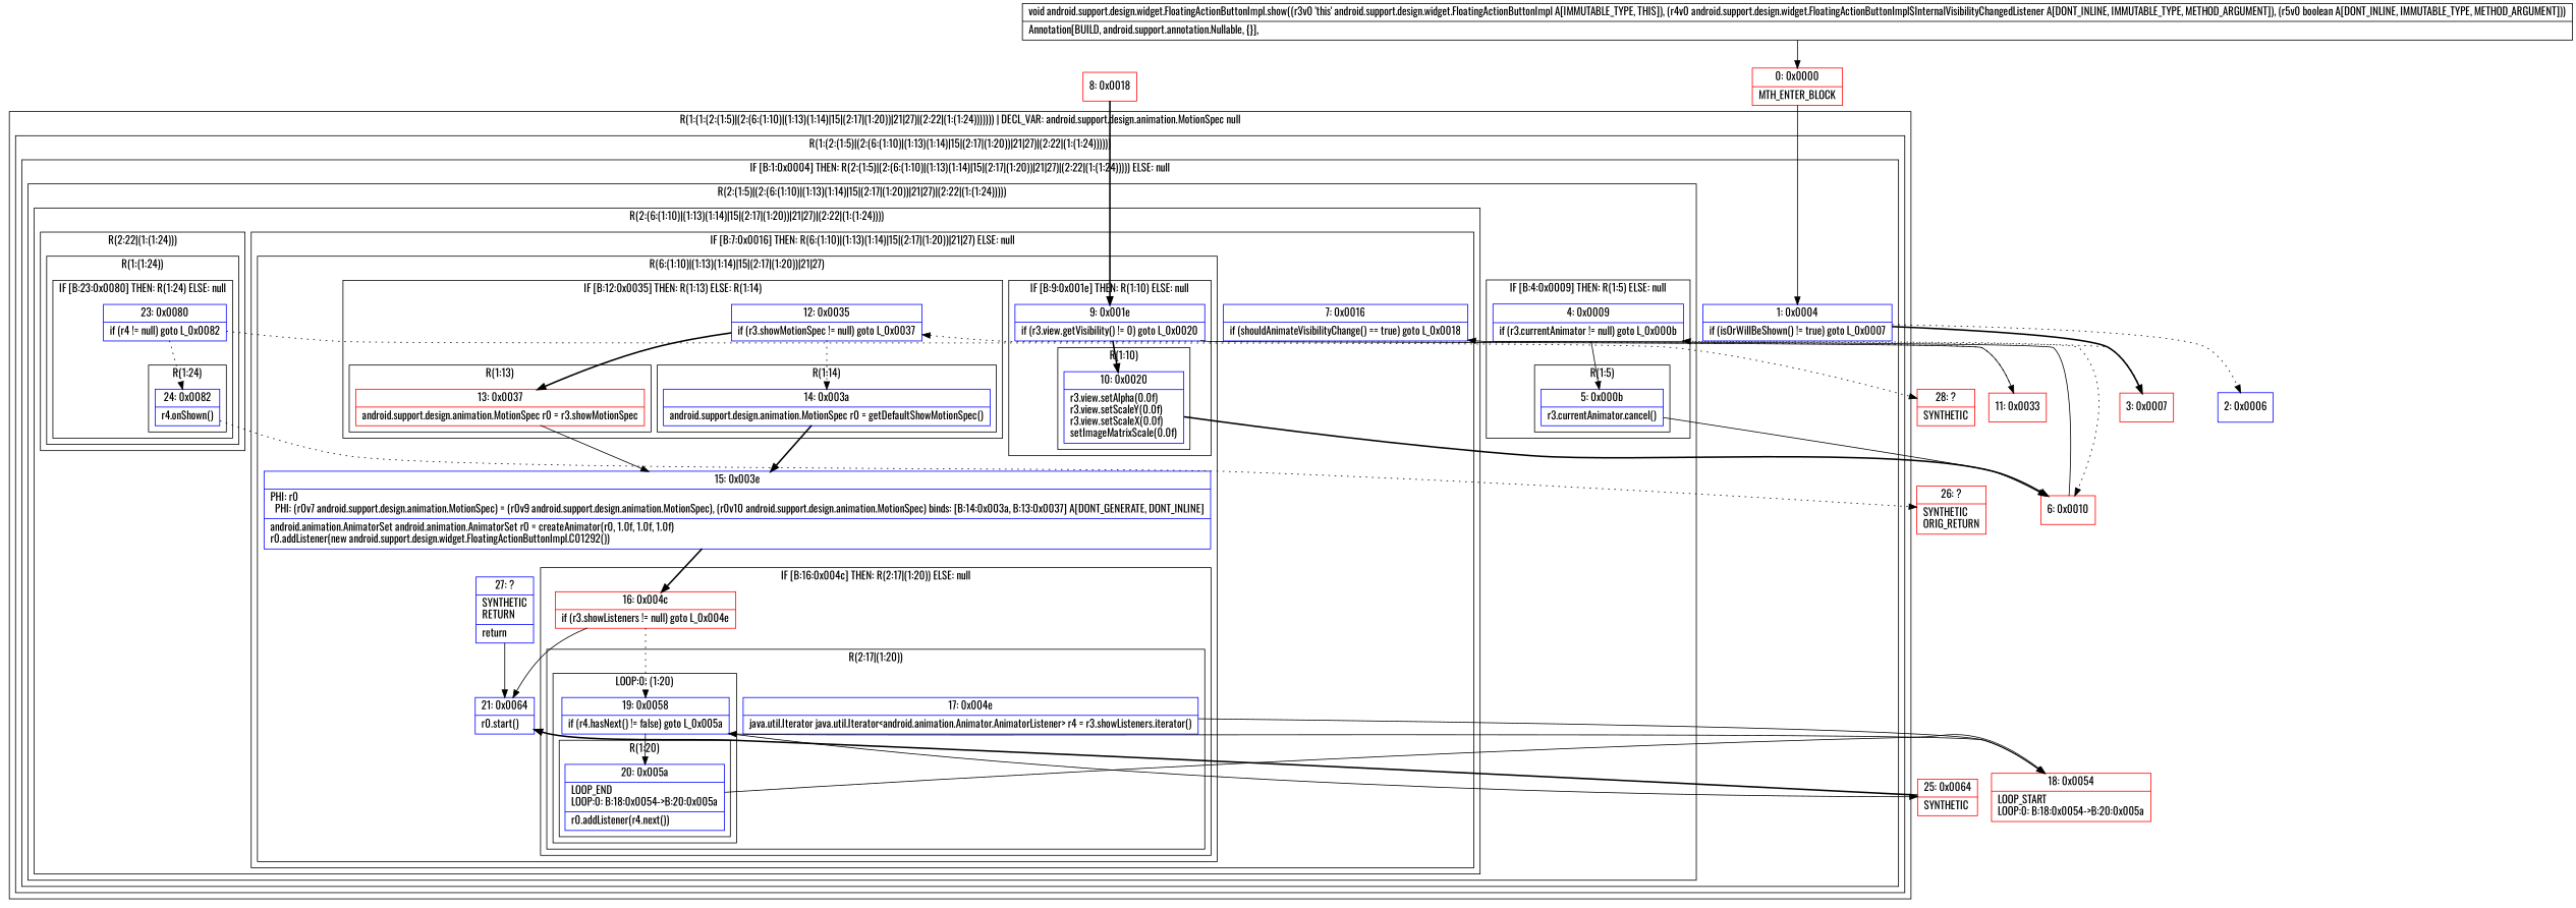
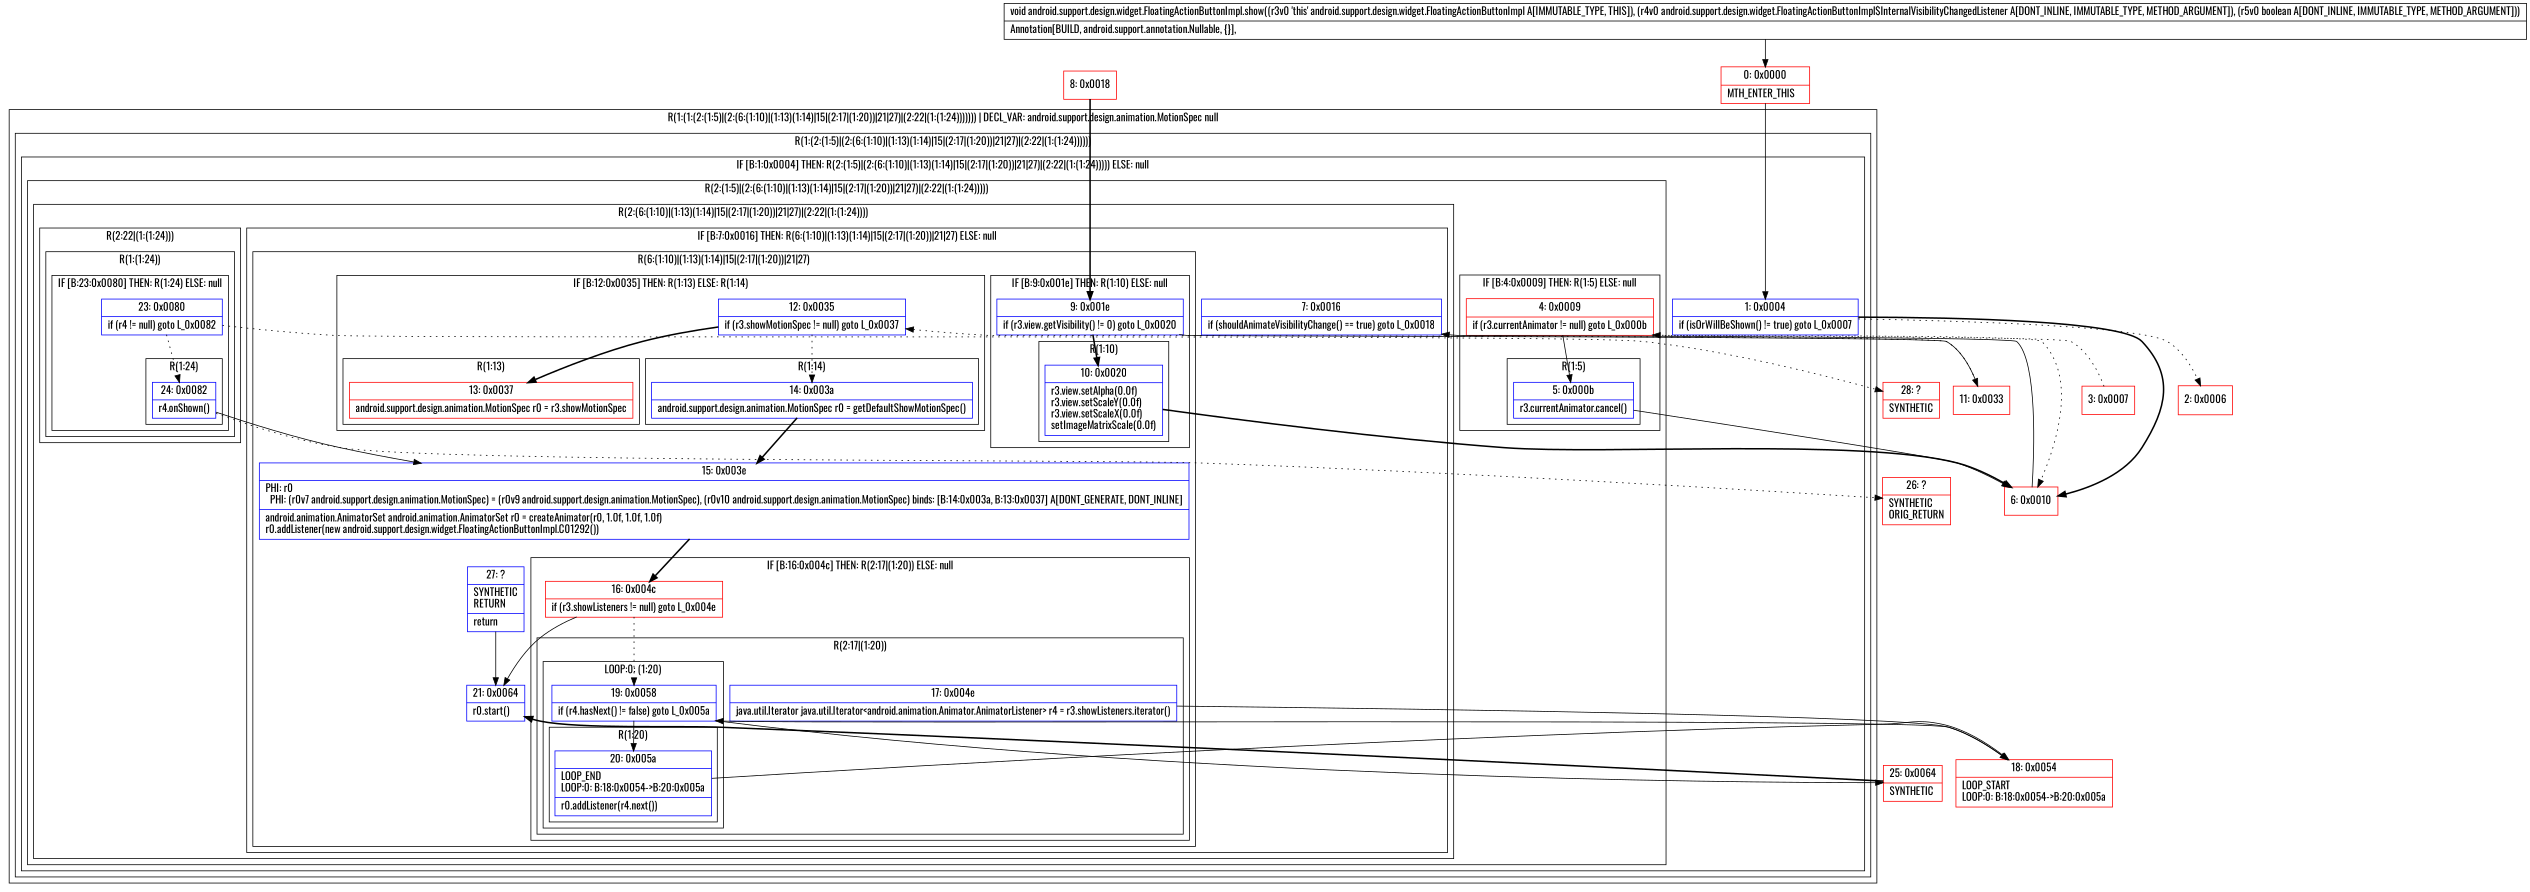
  digraph {
    fontname=Oswald
    node [color=blue fontname=Oswald shape=record]
    edge [fontname=Oswald style=solid]
    n1 [label="{5\:\ 0x000b|r3.currentAnimator.cancel()\l}"]
-   n2 [label="{4\:\ 0x0009|if (r3.currentAnimator != null) goto L_0x000b\l}"]
+   n2 [color=red label="{4\:\ 0x0009|if (r3.currentAnimator != null) goto L_0x000b\l}"]
    n3 [label="{10\:\ 0x0020|r3.view.setAlpha(0.0f)\lr3.view.setScaleY(0.0f)\lr3.view.setScaleX(0.0f)\lsetImageMatrixScale(0.0f)\l}"]
    n4 [label="{9\:\ 0x001e|if (r3.view.getVisibility() != 0) goto L_0x0020\l}"]
    n5 [color=red label="{13\:\ 0x0037|android.support.design.animation.MotionSpec r0 = r3.showMotionSpec\l}"]
    n6 [label="{14\:\ 0x003a|android.support.design.animation.MotionSpec r0 = getDefaultShowMotionSpec()\l}"]
    n7 [label="{12\:\ 0x0035|if (r3.showMotionSpec != null) goto L_0x0037\l}"]
    n8 [label="{20\:\ 0x005a|LOOP_END\lLOOP:0: B:18:0x0054\-\>B:20:0x005a\l|r0.addListener(r4.next())\l}"]
    n9 [label="{19\:\ 0x0058|if (r4.hasNext() != false) goto L_0x005a\l}"]
    n10 [label="{17\:\ 0x004e|java.util.Iterator java.util.Iterator\<android.animation.Animator.AnimatorListener\> r4 = r3.showListeners.iterator()\l}"]
    n11 [color=red label="{16\:\ 0x004c|if (r3.showListeners != null) goto L_0x004e\l}"]
    n12 [label="{15\:\ 0x003e|PHI: r0 \l  PHI: (r0v7 android.support.design.animation.MotionSpec) = (r0v9 android.support.design.animation.MotionSpec), (r0v10 android.support.design.animation.MotionSpec) binds: [B:14:0x003a, B:13:0x0037] A[DONT_GENERATE, DONT_INLINE]\l|android.animation.AnimatorSet android.animation.AnimatorSet r0 = createAnimator(r0, 1.0f, 1.0f, 1.0f)\lr0.addListener(new android.support.design.widget.FloatingActionButtonImpl.C01292())\l}"]
    n13 [label="{21\:\ 0x0064|r0.start()\l}"]
    n14 [label="{27\:\ ?|SYNTHETIC\lRETURN\l|return\l}"]
    n15 [label="{7\:\ 0x0016|if (shouldAnimateVisibilityChange() == true) goto L_0x0018\l}"]
    n16 [label="{24\:\ 0x0082|r4.onShown()\l}"]
    n17 [label="{23\:\ 0x0080|if (r4 != null) goto L_0x0082\l}"]
    n18 [label="{1\:\ 0x0004|if (isOrWillBeShown() != true) goto L_0x0007\l}"]
    n19 [color=red label="{6\:\ 0x0010}"]
    n20 [color=red label="{11\:\ 0x0033}"]
    n21 [color=red label="{18\:\ 0x0054|LOOP_START\lLOOP:0: B:18:0x0054\-\>B:20:0x005a\l}"]
    n22 [color=red label="{25\:\ 0x0064|SYNTHETIC\l}"]
    n23 [color=red label="{26\:\ ?|SYNTHETIC\lORIG_RETURN\l}"]
    n24 [color=red label="{28\:\ ?|SYNTHETIC\l}"]
-   n25 [label="{2\:\ 0x0006}"]
+   n25 [color=red label="{2\:\ 0x0006}"]
    n26 [color=red label="{3\:\ 0x0007}"]
    n27 [color=red label="{8\:\ 0x0018}"]
-   n28 [color=red label="{0\:\ 0x0000|MTH_ENTER_BLOCK\l}"]
+   n28 [color=red label="{0\:\ 0x0000|MTH_ENTER_THIS\l}"]
    n29 [label="{void android.support.design.widget.FloatingActionButtonImpl.show((r3v0 'this' android.support.design.widget.FloatingActionButtonImpl A[IMMUTABLE_TYPE, THIS]), (r4v0 android.support.design.widget.FloatingActionButtonImpl$InternalVisibilityChangedListener A[DONT_INLINE, IMMUTABLE_TYPE, METHOD_ARGUMENT]), (r5v0 boolean A[DONT_INLINE, IMMUTABLE_TYPE, METHOD_ARGUMENT]))  | Annotation[BUILD, android.support.annotation.Nullable, \{\}], \l}" color=""]
    subgraph cluster_1 {
      label="R(1:(1:(2:(1:5)|(2:(6:(1:10)|(1:13)(1:14)|15|(2:17|(1:20))|21|27)|(2:22|(1:(1:24))))))) | DECL_VAR: android.support.design.animation.MotionSpec null\l"
      subgraph cluster_2 {
        label="R(1:(2:(1:5)|(2:(6:(1:10)|(1:13)(1:14)|15|(2:17|(1:20))|21|27)|(2:22|(1:(1:24))))))"
        subgraph cluster_3 {
          label="IF [B:1:0x0004] THEN: R(2:(1:5)|(2:(6:(1:10)|(1:13)(1:14)|15|(2:17|(1:20))|21|27)|(2:22|(1:(1:24))))) ELSE: null"
          n18
          subgraph cluster_4 {
            label="R(2:(1:5)|(2:(6:(1:10)|(1:13)(1:14)|15|(2:17|(1:20))|21|27)|(2:22|(1:(1:24)))))"
            subgraph cluster_5 {
              label="IF [B:4:0x0009] THEN: R(1:5) ELSE: null"
              n2
              subgraph cluster_6 {
                label="R(1:5)"
                n1
              }
            }
            subgraph cluster_7 {
              label="R(2:(6:(1:10)|(1:13)(1:14)|15|(2:17|(1:20))|21|27)|(2:22|(1:(1:24))))"
              subgraph cluster_8 {
                label="IF [B:7:0x0016] THEN: R(6:(1:10)|(1:13)(1:14)|15|(2:17|(1:20))|21|27) ELSE: null"
                n15
                subgraph cluster_9 {
                  label="R(6:(1:10)|(1:13)(1:14)|15|(2:17|(1:20))|21|27)"
                  n12
                  n13
                  n14
                  subgraph cluster_10 {
                    label="IF [B:9:0x001e] THEN: R(1:10) ELSE: null"
                    n4
                    subgraph cluster_11 {
                      label="R(1:10)"
                      n3
                    }
                  }
                  subgraph cluster_12 {
                    label="IF [B:12:0x0035] THEN: R(1:13) ELSE: R(1:14)"
                    n7
                    subgraph cluster_13 {
                      label="R(1:13)"
                      n5
                    }
                    subgraph cluster_14 {
                      label="R(1:14)"
                      n6
                    }
                  }
                  subgraph cluster_15 {
                    label="IF [B:16:0x004c] THEN: R(2:17|(1:20)) ELSE: null"
                    n11
                    subgraph cluster_16 {
                      label="R(2:17|(1:20))"
                      n10
                      subgraph cluster_17 {
                        label="LOOP:0: (1:20)"
                        n9
                        subgraph cluster_18 {
                          label="R(1:20)"
                          n8
                        }
                      }
                    }
                  }
                }
              }
              subgraph cluster_19 {
                label="R(2:22|(1:(1:24)))"
                subgraph cluster_20 {
                  label="R(1:(1:24))"
                  subgraph cluster_21 {
                    label="IF [B:23:0x0080] THEN: R(1:24) ELSE: null"
                    n17
                    subgraph cluster_22 {
                      label="R(1:24)"
                      n16
                    }
                  }
                }
              }
            }
          }
        }
      }
    }
    n1 -> n19
    n2 -> n1
    n2 -> n19 [style=dotted]
    n3 -> n19 [style=bold]
    n4 -> n3 [style=bold]
    n4 -> n20
-   n5 -> n12
+   n16 -> n12
    n6 -> n12 [style=bold]
    n7 -> n5 [style=bold]
    n7 -> n6 [style=dotted]
    n8 -> n21
    n9 -> n8
    n9 -> n22
    n10 -> n21
    n11 -> n9 [style=dotted]
    n11 -> n13
    n12 -> n11 [style=bold]
    n14 -> n13
    n16 -> n23 [style=dotted]
    n17 -> n16 [style=dotted]
    n17 -> n24 [style=dotted]
    n18 -> n25 [style=dotted]
-   n18 -> n26 [style=bold]
+   n18 -> n19 [style=bold]
    n19 -> n15
    n20 -> n7 [style=dotted]
    n21 -> n9
    n22 -> n13 [style=bold]
    n26 -> n2 [style=dotted]
    n27 -> n4 [style=bold]
    n28 -> n18
    n29 -> n28
  }
